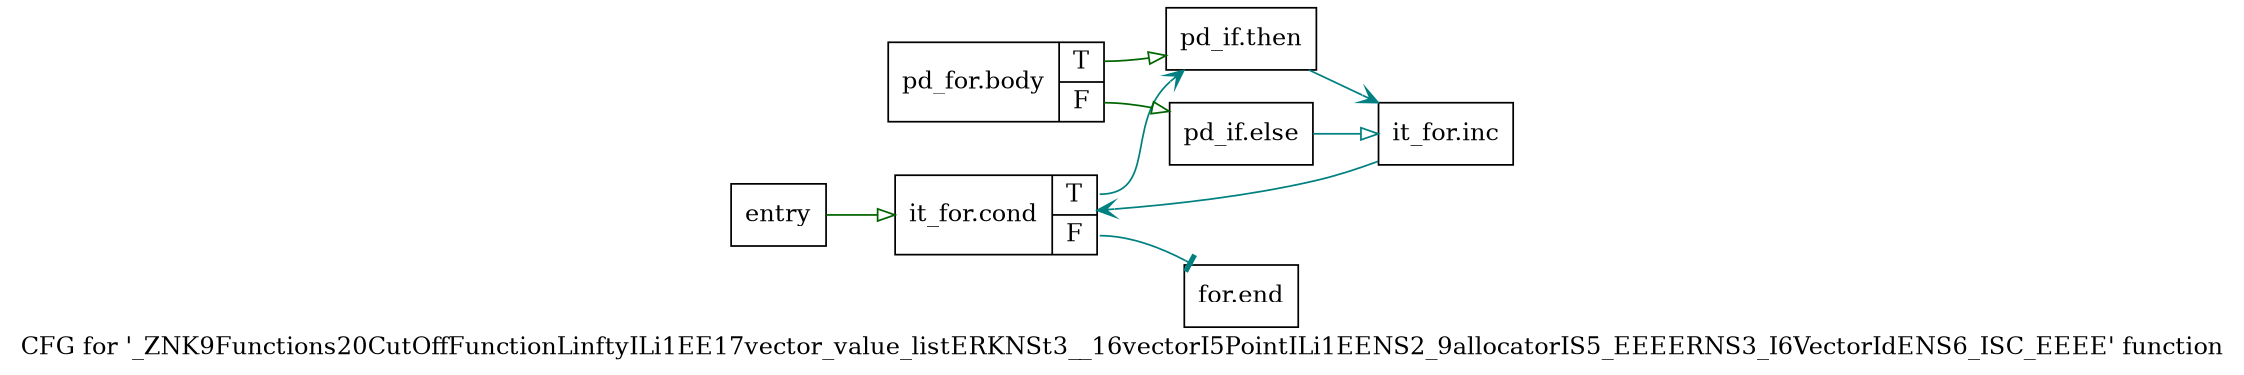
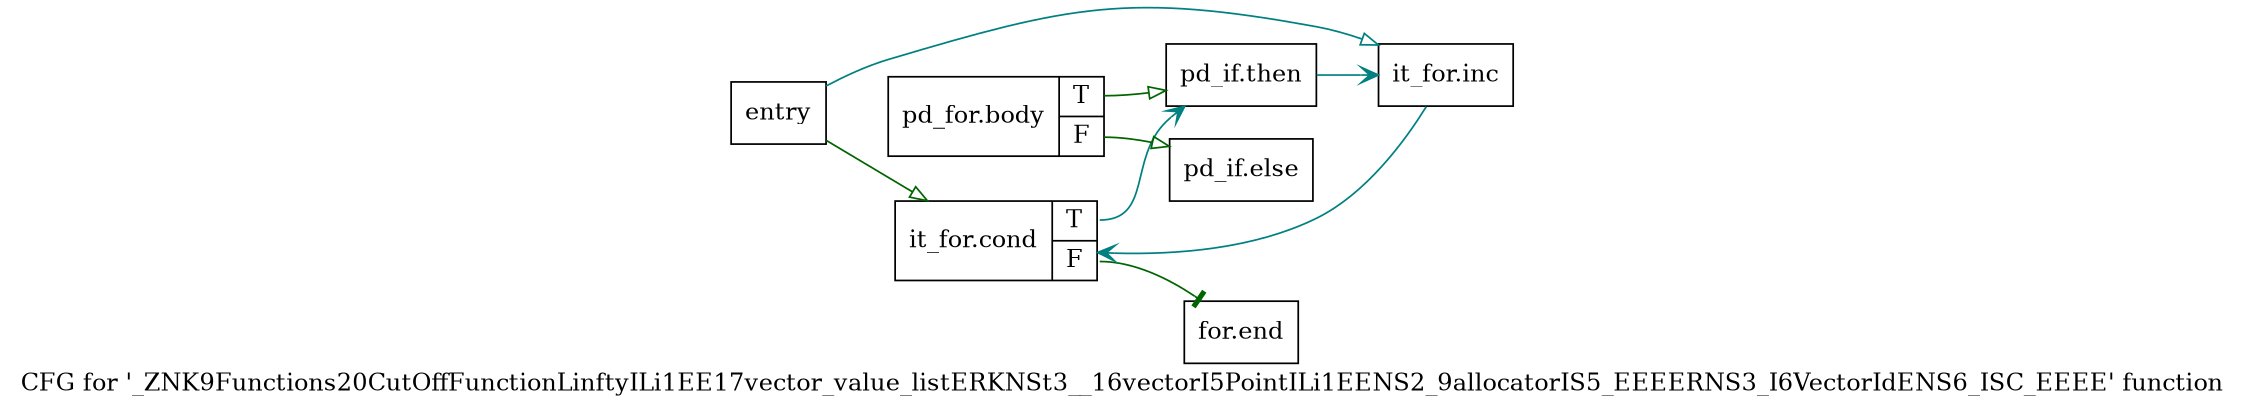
  digraph {
    label="CFG for '_ZNK9Functions20CutOffFunctionLinftyILi1EE17vector_value_listERKNSt3__16vectorI5PointILi1EENS2_9allocatorIS5_EEEERNS3_I6VectorIdENS6_ISC_EEEE' function"
    rankdir=LR
    node [shape=record]
    edge [arrowhead=onormal color=teal]
    n1 [label="{entry}"]
    n2 [label="{it_for.cond|{<s0>T|<s1>F}}"]
    n3 [label="{for.end}"]
    n4 [label="{pd_if.then}"]
    n5 [label="{pd_for.body|{<s0>T|<s1>F}}"]
    n6 [label="{pd_if.else}"]
    n7 [label="{it_for.inc}"]
    n1 -> n2 [color=darkgreen]
-   n2 -> n3 [arrowhead=tee tailport=s1]
+   n2 -> n3 [arrowhead=tee color=darkgreen tailport=s1]
    n2 -> n4 [arrowhead=vee tailport=s0]
    n4 -> n7 [arrowhead=vee]
    n5 -> n4 [color=darkgreen tailport=s0]
    n5 -> n6 [color=darkgreen tailport=s1]
-   n6 -> n7
+   n1 -> n7
    n7 -> n2 [arrowhead=vee]
  }
